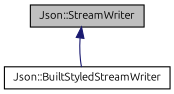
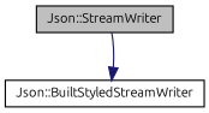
  digraph {
    fontname=Ubuntu
    node [color=black fontname=Ubuntu fontsize=10 shape=record style=filled]
    n1 [fillcolor=grey75 fontcolor=black height=0.2 label="Json::StreamWriter" width=0.4]
    n2 [fillcolor=white height=0.2 label="Json::BuiltStyledStreamWriter" width=0.4]
-   n1 -> n2 [color=midnightblue dir=back fontname=Ubuntu fontsize=10 labelfontname=Helvetica labelfontsize=10 style=solid]
+   n2 -> n1 [color=midnightblue dir=back fontname=Ubuntu fontsize=10 labelfontname=Helvetica labelfontsize=10 style=solid]
  }
